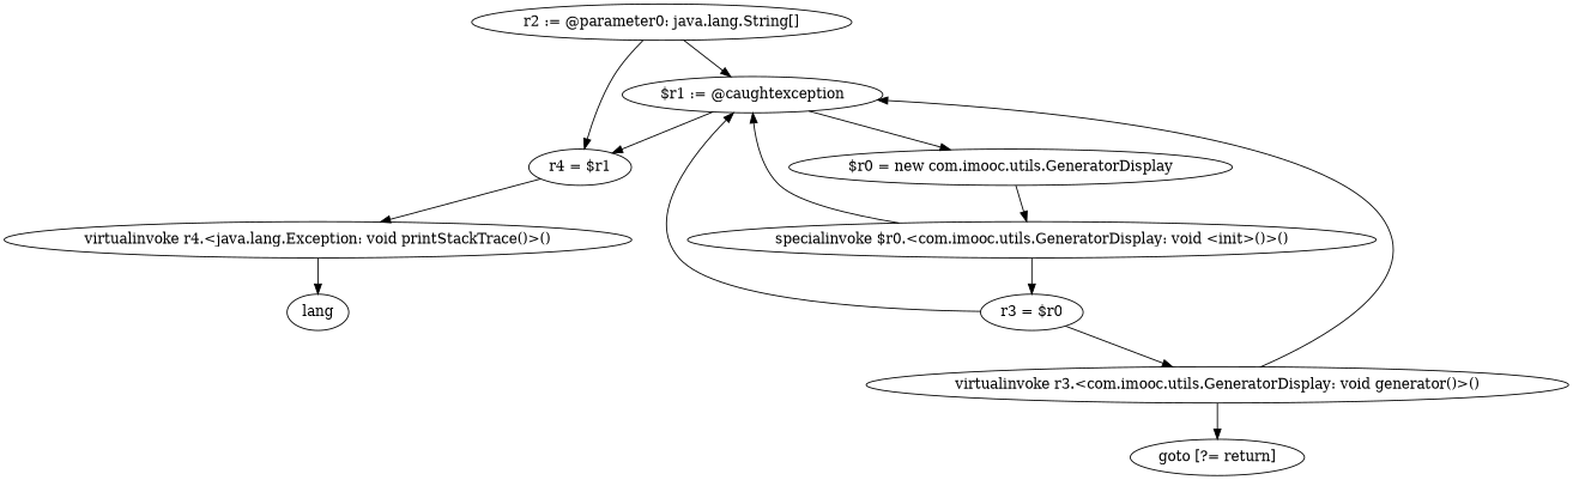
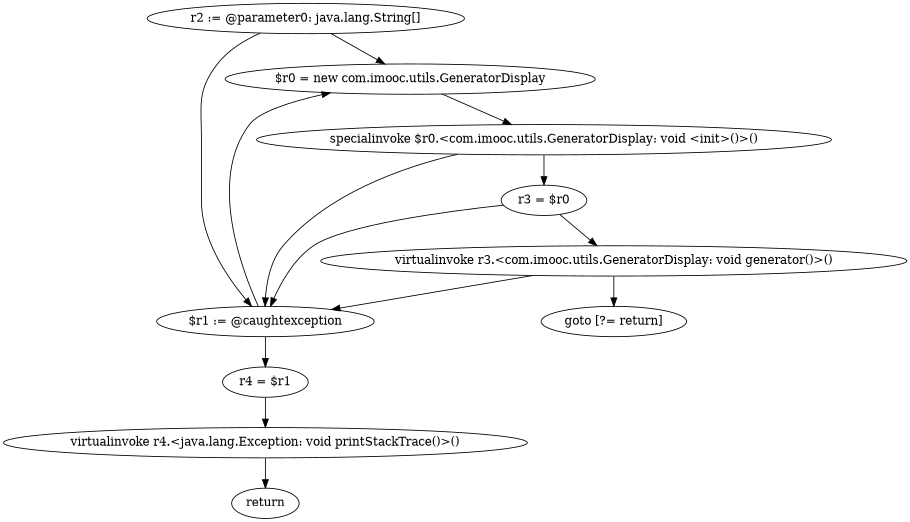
  digraph {
    "r2 := @parameter0: java.lang.String[]"
    "$r0 = new com.imooc.utils.GeneratorDisplay"
    "$r1 := @caughtexception"
    "specialinvoke $r0.<com.imooc.utils.GeneratorDisplay: void <init>()>()"
    "r4 = $r1"
    "r3 = $r0"
    "virtualinvoke r3.<com.imooc.utils.GeneratorDisplay: void generator()>()"
    "goto [?= return]"
    "virtualinvoke r4.<java.lang.Exception: void printStackTrace()>()"
-   return [label=lang]
-   "r2 := @parameter0: java.lang.String[]" -> "r4 = $r1"
+   return
+   "r2 := @parameter0: java.lang.String[]" -> "$r0 = new com.imooc.utils.GeneratorDisplay"
    "r2 := @parameter0: java.lang.String[]" -> "$r1 := @caughtexception"
    "$r0 = new com.imooc.utils.GeneratorDisplay" -> "specialinvoke $r0.<com.imooc.utils.GeneratorDisplay: void <init>()>()"
    "$r1 := @caughtexception" -> "$r0 = new com.imooc.utils.GeneratorDisplay"
    "$r1 := @caughtexception" -> "r4 = $r1"
    "specialinvoke $r0.<com.imooc.utils.GeneratorDisplay: void <init>()>()" -> "$r1 := @caughtexception"
    "specialinvoke $r0.<com.imooc.utils.GeneratorDisplay: void <init>()>()" -> "r3 = $r0"
    "r4 = $r1" -> "virtualinvoke r4.<java.lang.Exception: void printStackTrace()>()"
    "r3 = $r0" -> "$r1 := @caughtexception"
    "r3 = $r0" -> "virtualinvoke r3.<com.imooc.utils.GeneratorDisplay: void generator()>()"
    "virtualinvoke r3.<com.imooc.utils.GeneratorDisplay: void generator()>()" -> "$r1 := @caughtexception"
    "virtualinvoke r3.<com.imooc.utils.GeneratorDisplay: void generator()>()" -> "goto [?= return]"
    "virtualinvoke r4.<java.lang.Exception: void printStackTrace()>()" -> return
  }
